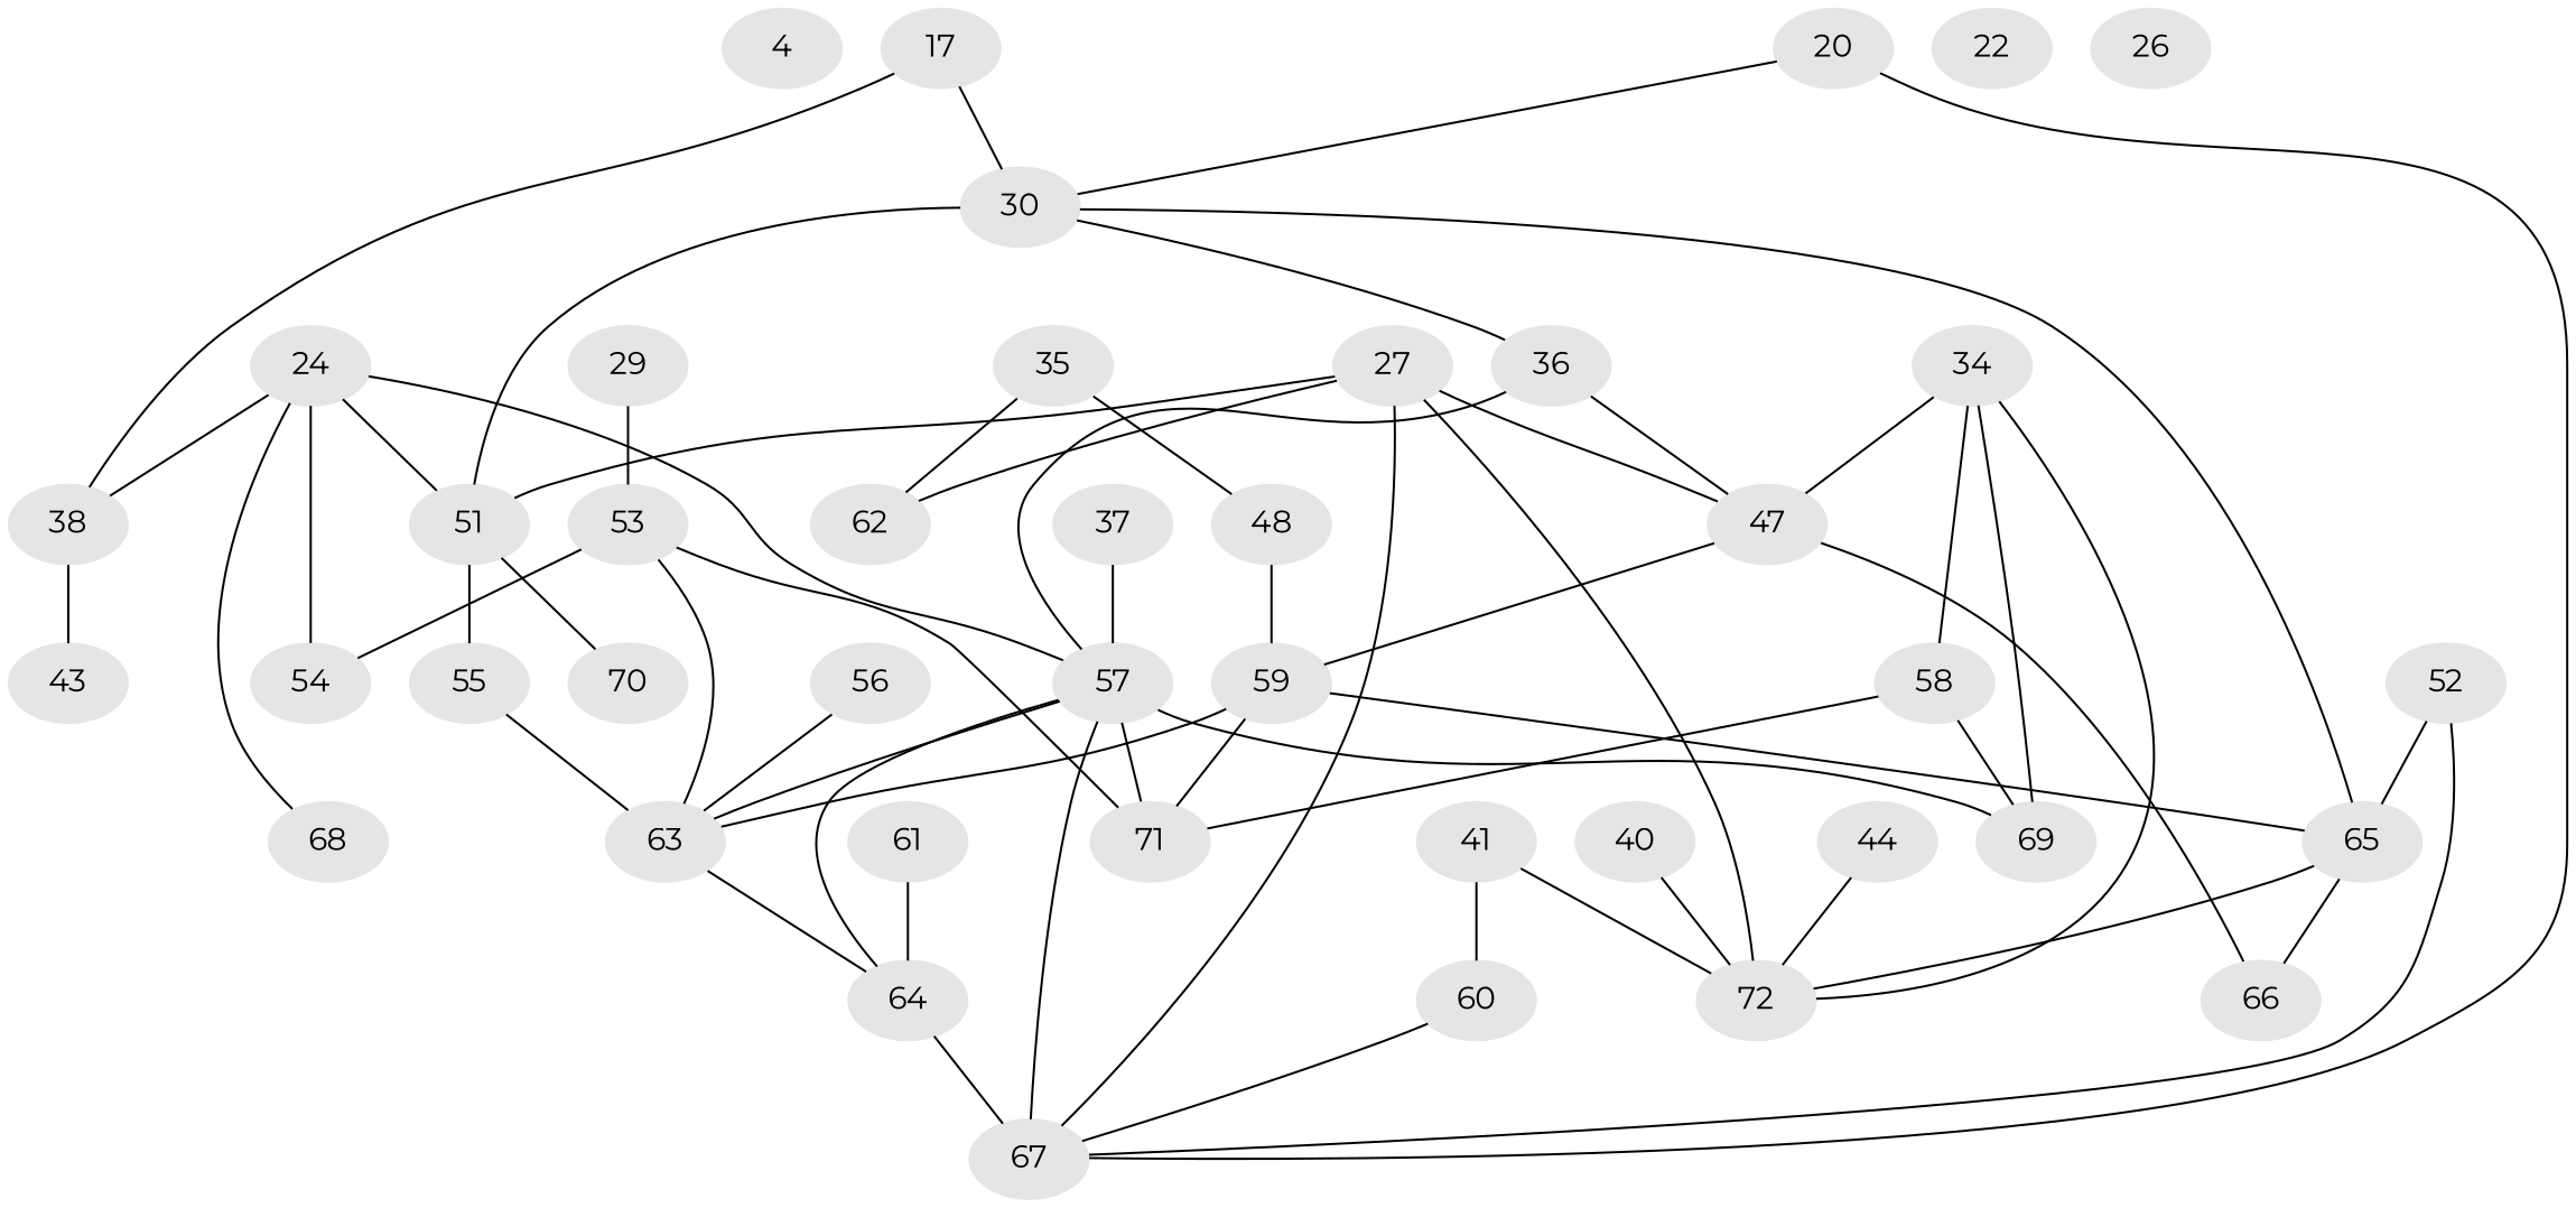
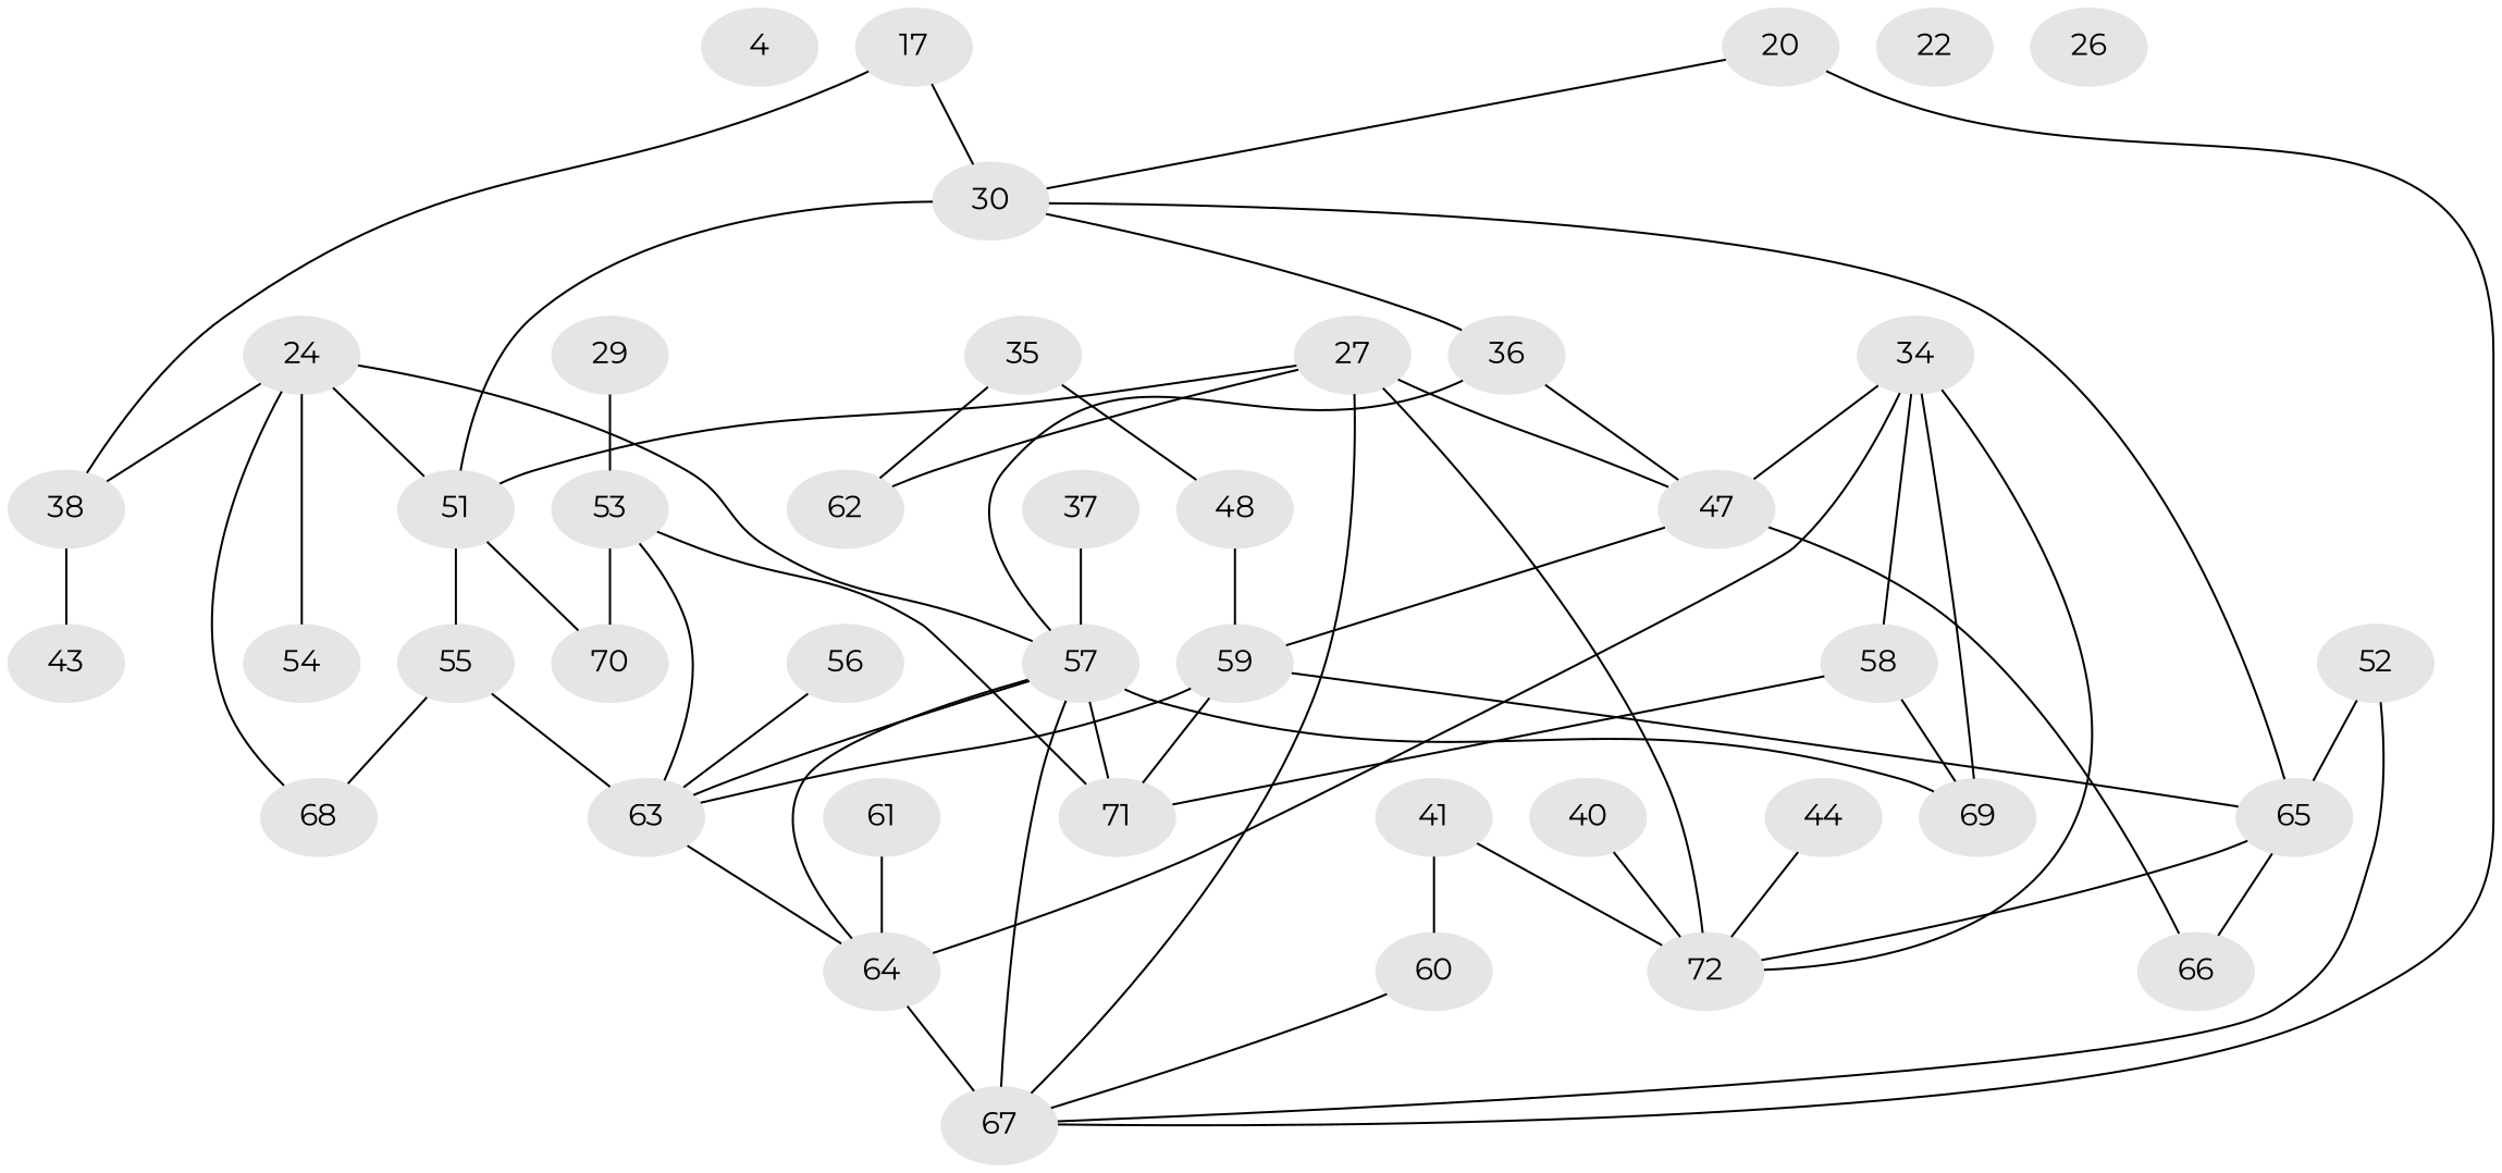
  graph {
    fontname=Montserrat
    node [color=gray90 fontname=Montserrat style=filled]
    edge [fontname=Montserrat]
    4
    30 [super="+12"]
    51 [super="+3"]
    36
    65 [super="+1+8+23"]
    17
    38 [super="+28"]
    43
    20
    67 [super="+5+50"]
    22
    24 [super="+13"]
    54
    57 [super="+6+45"]
    68
    55
    70
    64
    69 [super="+11+49+15"]
    63 [super="+46"]
    71
    26
    27 [super="+9"]
    47
    62
    72 [super="+16+21+42"]
    59 [super="+25+31"]
    66
    53 [super="+19"]
    29
    34 [super="+33"]
    58
    35
    48
    37
    40
    41
    60
    44
    52
    56
    61
    30 -- 51 [weight=2]
    30 -- 36
    30 -- 65
    51 -- 55
    51 -- 70
    36 -- 57
    36 -- 47
    65 -- 72
    65 -- 66
    17 -- 30
    17 -- 38
    38 -- 43
    20 -- 30
    20 -- 67
    24 -- 51
    24 -- 38 [weight=2]
    24 -- 54
    24 -- 57 [weight=2]
    24 -- 68
    57 -- 67 [weight=3]
    57 -- 64
    57 -- 69 [weight=3]
    57 -- 63
    57 -- 71
+   55 -- 68
    55 -- 63
    64 -- 67 [weight=2]
    63 -- 64
    27 -- 51
    27 -- 67
    27 -- 47
    27 -- 62
    27 -- 72 [weight=2]
    47 -- 59
    47 -- 66
    59 -- 65
    59 -- 63 [weight=2]
    59 -- 71
-   53 -- 54
+   53 -- 70
    53 -- 63
    53 -- 71
    29 -- 53
+   34 -- 64
    34 -- 69
    34 -- 47
    34 -- 72
    34 -- 58
    58 -- 69
    58 -- 71
    35 -- 62
    35 -- 48
    48 -- 59
    37 -- 57
    40 -- 72
    41 -- 72
    41 -- 60
    60 -- 67
    44 -- 72
    52 -- 65
    52 -- 67
    56 -- 63
    61 -- 64
  }
